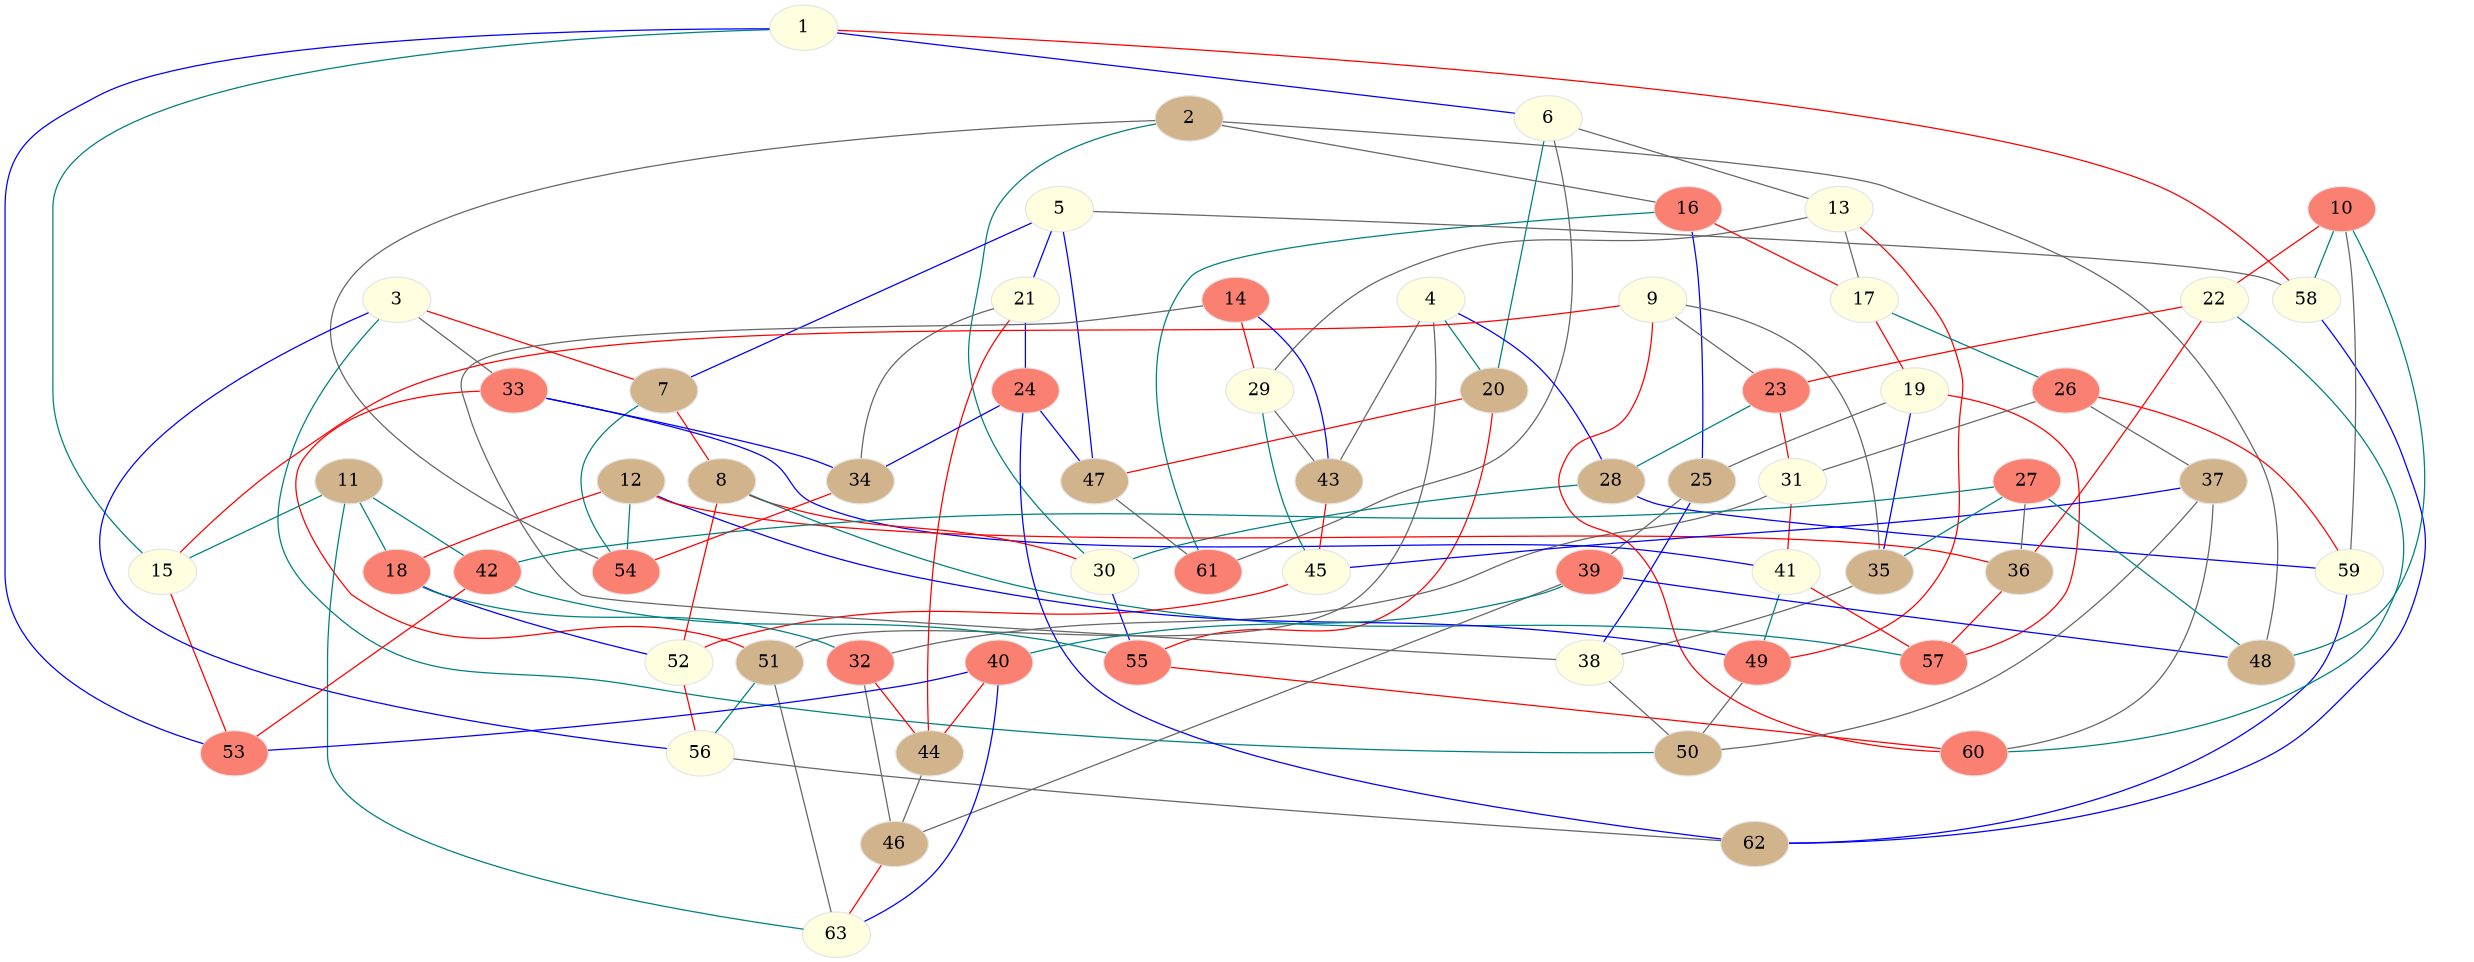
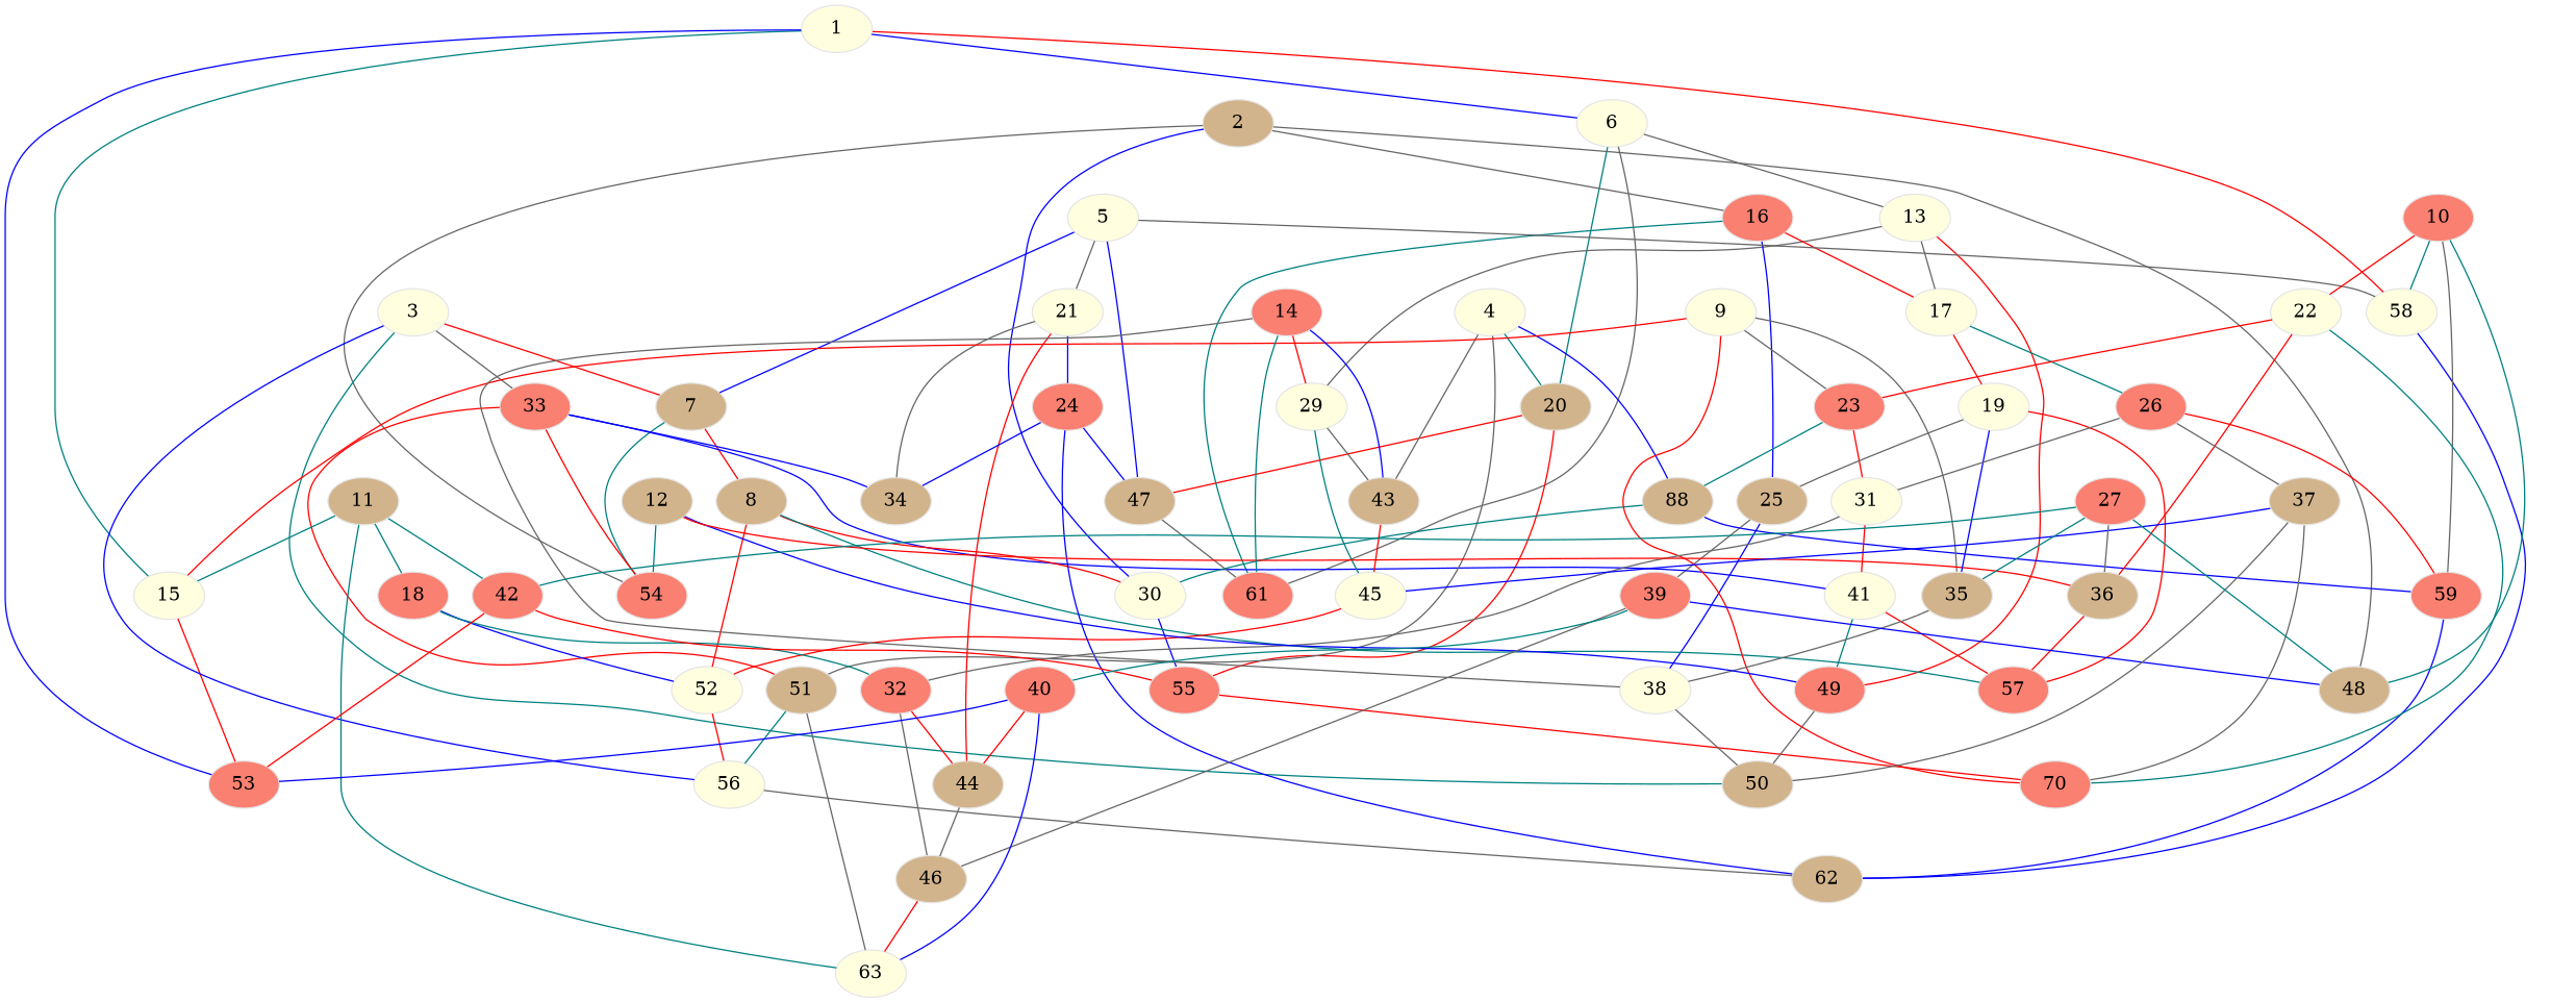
  graph {
    node [color=gray90 fillcolor=lightyellow style=filled]
    edge [color=red]
    1
    6
    15
    53 [fillcolor=salmon]
    58
    20 [fillcolor=tan]
    13
    61 [fillcolor=salmon]
    62 [fillcolor=tan]
    2 [fillcolor=tan]
    16 [fillcolor=salmon]
    30
    48 [fillcolor=tan]
    54 [fillcolor=salmon]
    17
    25 [fillcolor=tan]
    55 [fillcolor=salmon]
    7 [fillcolor=tan]
    3
    33 [fillcolor=salmon]
    50 [fillcolor=tan]
    56
    8 [fillcolor=tan]
    51 [fillcolor=tan]
    34 [fillcolor=tan]
    41
    4
-   28 [fillcolor=tan]
+   28 [fillcolor=tan label=88]
    43 [fillcolor=tan]
    47 [fillcolor=tan]
-   59
+   59 [fillcolor=salmon]
    45
    63
    5
    21
    24 [fillcolor=salmon]
    44 [fillcolor=tan]
    49 [fillcolor=salmon]
    29
    52
    57 [fillcolor=salmon]
    9
    23 [fillcolor=salmon]
    35 [fillcolor=tan]
-   60 [fillcolor=salmon]
+   60 [fillcolor=salmon label=70]
    31
    38
    10 [fillcolor=salmon]
    22
    36 [fillcolor=tan]
    11 [fillcolor=tan]
    18 [fillcolor=salmon]
    42 [fillcolor=salmon]
    32 [fillcolor=salmon]
    12 [fillcolor=tan]
    19
    26 [fillcolor=salmon]
    14 [fillcolor=salmon]
    39 [fillcolor=salmon]
    37 [fillcolor=tan]
    46 [fillcolor=tan]
    40 [fillcolor=salmon]
    27 [fillcolor=salmon]
    1 -- 6 [color=blue]
    1 -- 15 [color=teal]
    1 -- 53 [color=blue]
    1 -- 58
    6 -- 20 [color=teal]
    6 -- 13 [color=gray40]
    6 -- 61 [color=gray40]
    15 -- 53
    58 -- 62 [color=blue]
    20 -- 55
    20 -- 47
    13 -- 17 [color=gray40]
    13 -- 49
    13 -- 29 [color=gray40]
    2 -- 16 [color=gray40]
-   2 -- 30 [color=teal]
+   2 -- 30 [color=blue]
    2 -- 48 [color=gray40]
    2 -- 54 [color=gray40]
    16 -- 61 [color=teal]
    16 -- 17
    16 -- 25 [color=blue]
    30 -- 55 [color=blue]
    17 -- 19
    17 -- 26 [color=teal]
    25 -- 38 [color=blue]
    25 -- 39 [color=gray40]
    55 -- 60
    7 -- 54 [color=teal]
    7 -- 8
    3 -- 7
    3 -- 33 [color=gray40]
    3 -- 50 [color=teal]
    3 -- 56 [color=blue]
    33 -- 51
    33 -- 34 [color=blue]
    33 -- 41 [color=blue]
    56 -- 62 [color=gray40]
    8 -- 30
    8 -- 52
    8 -- 57 [color=teal]
    51 -- 56 [color=teal]
    51 -- 63 [color=gray40]
-   34 -- 54
+   33 -- 54
    41 -- 49 [color=teal]
    41 -- 57
    4 -- 20 [color=teal]
    4 -- 51 [color=gray40]
    4 -- 28 [color=blue]
    4 -- 43 [color=gray40]
    28 -- 30 [color=teal]
    28 -- 59 [color=blue]
    43 -- 45
    47 -- 61 [color=gray40]
    59 -- 62 [color=blue]
    45 -- 52
    5 -- 58 [color=gray40]
    5 -- 7 [color=blue]
    5 -- 47 [color=blue]
-   5 -- 21 [color=blue]
+   5 -- 21 [color=gray40]
    21 -- 34 [color=gray40]
    21 -- 24 [color=blue]
    21 -- 44
    24 -- 62 [color=blue]
    24 -- 34 [color=blue]
    24 -- 47 [color=blue]
    44 -- 46 [color=gray40]
    49 -- 50 [color=gray40]
    29 -- 43 [color=gray40]
    29 -- 45 [color=teal]
    52 -- 56
    9 -- 15
    9 -- 23 [color=gray40]
    9 -- 35 [color=gray40]
    9 -- 60
    23 -- 28 [color=teal]
    23 -- 31
    35 -- 38 [color=gray40]
    31 -- 41
    31 -- 32 [color=gray40]
    38 -- 50 [color=gray40]
    10 -- 58 [color=teal]
    10 -- 48 [color=teal]
    10 -- 59 [color=gray40]
    10 -- 22
    22 -- 23
    22 -- 60 [color=teal]
    22 -- 36
    36 -- 57
    11 -- 15 [color=teal]
    11 -- 63 [color=teal]
    11 -- 18 [color=teal]
    11 -- 42 [color=teal]
    18 -- 52 [color=blue]
    18 -- 32 [color=teal]
    42 -- 53
-   42 -- 55 [color=teal]
+   42 -- 55
    32 -- 44
    32 -- 46 [color=gray40]
    12 -- 54 [color=teal]
    12 -- 49 [color=blue]
    12 -- 36
-   12 -- 18
    19 -- 25 [color=gray40]
    19 -- 57
    19 -- 35 [color=blue]
    26 -- 59
    26 -- 31 [color=gray40]
    26 -- 37 [color=gray40]
+   14 -- 61 [color=teal]
    14 -- 43 [color=blue]
    14 -- 29
    14 -- 38 [color=gray40]
    39 -- 48 [color=blue]
    39 -- 46 [color=gray40]
    39 -- 40 [color=teal]
    37 -- 50 [color=gray40]
    37 -- 45 [color=blue]
    37 -- 60 [color=gray40]
    46 -- 63
    40 -- 53 [color=blue]
    40 -- 63 [color=blue]
    40 -- 44
    27 -- 48 [color=teal]
    27 -- 35 [color=teal]
    27 -- 36 [color=gray40]
    27 -- 42 [color=teal]
  }
